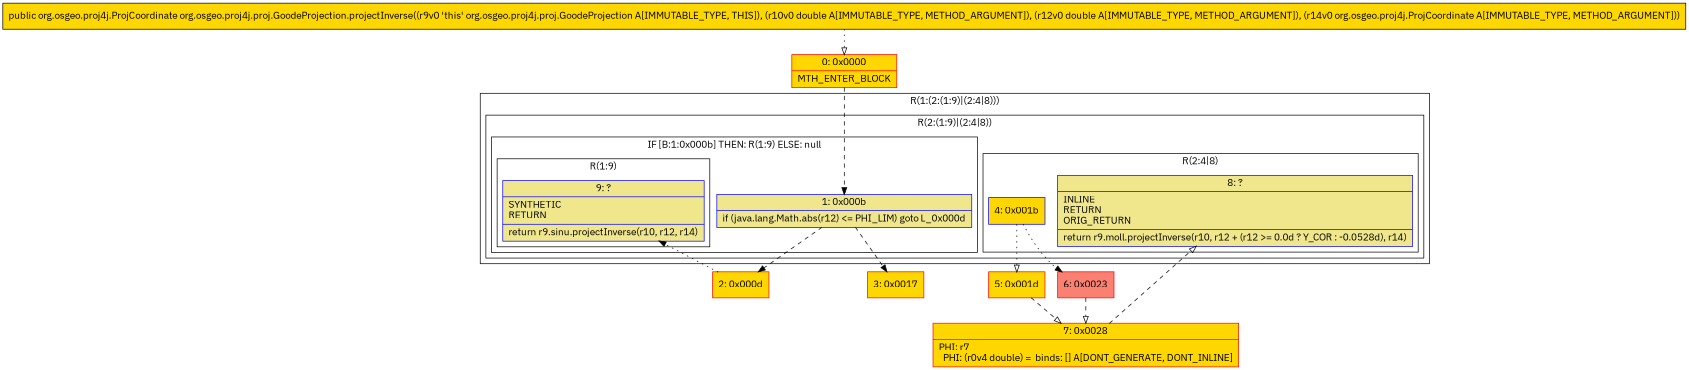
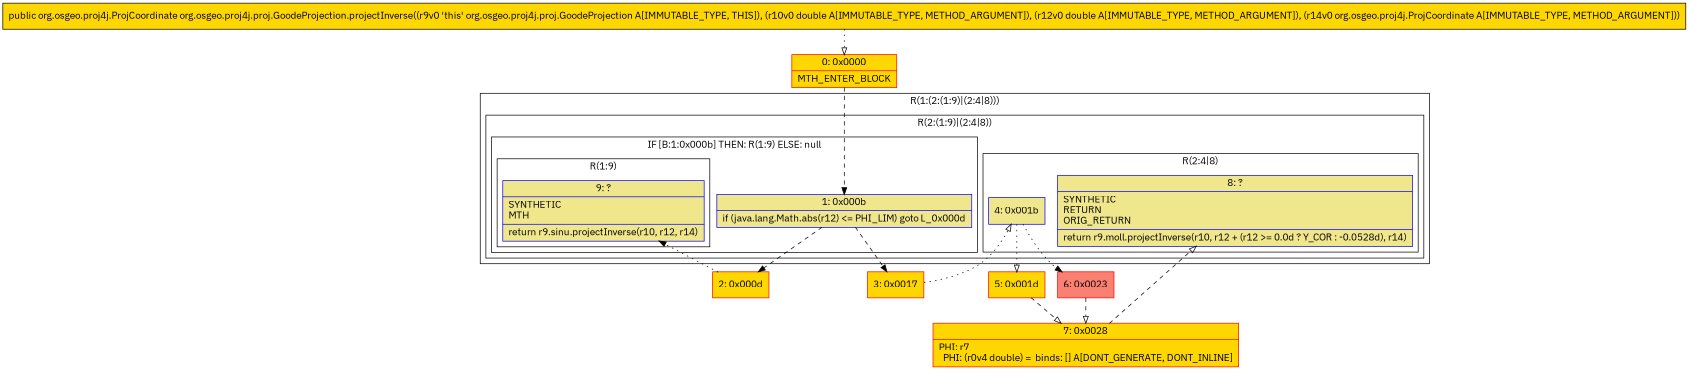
  digraph {
    fontname="IBM Plex Sans"
    node [color=red fillcolor=gold fontname="IBM Plex Sans" shape=record style=filled]
    edge [arrowhead=onormal fontname="IBM Plex Sans" style=dashed]
-   n1 [color=blue fillcolor=khaki label="{9\:\ ?|SYNTHETIC\lRETURN\l|return r9.sinu.projectInverse(r10, r12, r14)\l}"]
+   n1 [color=blue fillcolor=khaki label="{9\:\ ?|SYNTHETIC\lMTH\l|return r9.sinu.projectInverse(r10, r12, r14)\l}"]
    n2 [color=blue fillcolor=khaki label="{1\:\ 0x000b|if (java.lang.Math.abs(r12) \<= PHI_LIM) goto L_0x000d\l}"]
-   n3 [color=blue label="{4\:\ 0x001b}"]
-   n4 [color=blue fillcolor=khaki label="{8\:\ ?|INLINE\lRETURN\lORIG_RETURN\l|return r9.moll.projectInverse(r10, r12 + (r12 \>= 0.0d ? Y_COR : \-0.0528d), r14)\l}"]
+   n3 [color=blue fillcolor=khaki label="{4\:\ 0x001b}"]
+   n4 [color=blue fillcolor=khaki label="{8\:\ ?|SYNTHETIC\lRETURN\lORIG_RETURN\l|return r9.moll.projectInverse(r10, r12 + (r12 \>= 0.0d ? Y_COR : \-0.0528d), r14)\l}"]
    n5 [label="{2\:\ 0x000d}"]
    n6 [label="{3\:\ 0x0017}"]
    n7 [label="{5\:\ 0x001d}"]
    n8 [fillcolor=salmon label="{6\:\ 0x0023}"]
    n9 [label="{7\:\ 0x0028|PHI: r7 \l  PHI: (r0v4 double) =  binds: [] A[DONT_GENERATE, DONT_INLINE]\l}"]
    n10 [label="{0\:\ 0x0000|MTH_ENTER_BLOCK\l}"]
    n11 [label="{public org.osgeo.proj4j.ProjCoordinate org.osgeo.proj4j.proj.GoodeProjection.projectInverse((r9v0 'this' org.osgeo.proj4j.proj.GoodeProjection A[IMMUTABLE_TYPE, THIS]), (r10v0 double A[IMMUTABLE_TYPE, METHOD_ARGUMENT]), (r12v0 double A[IMMUTABLE_TYPE, METHOD_ARGUMENT]), (r14v0 org.osgeo.proj4j.ProjCoordinate A[IMMUTABLE_TYPE, METHOD_ARGUMENT])) }" color=""]
    subgraph cluster_1 {
      label="R(1:(2:(1:9)|(2:4|8)))"
      subgraph cluster_2 {
        label="R(2:(1:9)|(2:4|8))"
        subgraph cluster_3 {
          label="IF [B:1:0x000b] THEN: R(1:9) ELSE: null"
          n2
          subgraph cluster_4 {
            label="R(1:9)"
            n1
          }
        }
        subgraph cluster_5 {
          label="R(2:4|8)"
          n3
          n4
        }
      }
    }
    n2 -> n5 [arrowhead=normal]
    n2 -> n6 [arrowhead=normal]
    n3 -> n7 [style=dotted]
    n3 -> n8 [arrowhead=normal style=dotted]
    n5 -> n1 [arrowhead=normal style=dotted]
+   n6 -> n3 [style=dotted]
    n7 -> n9
    n8 -> n9
    n9 -> n4
    n10 -> n2 [arrowhead=normal]
    n11 -> n10 [style=dotted]
  }
